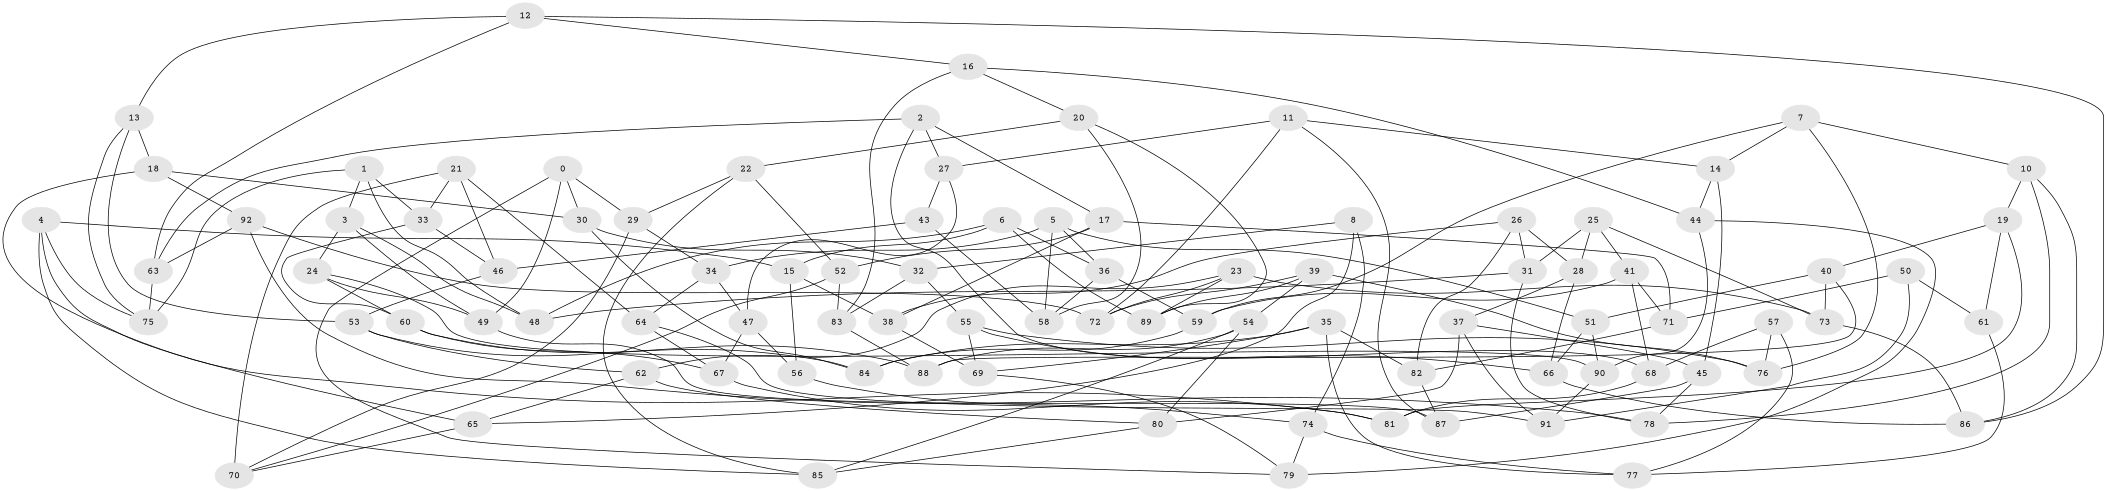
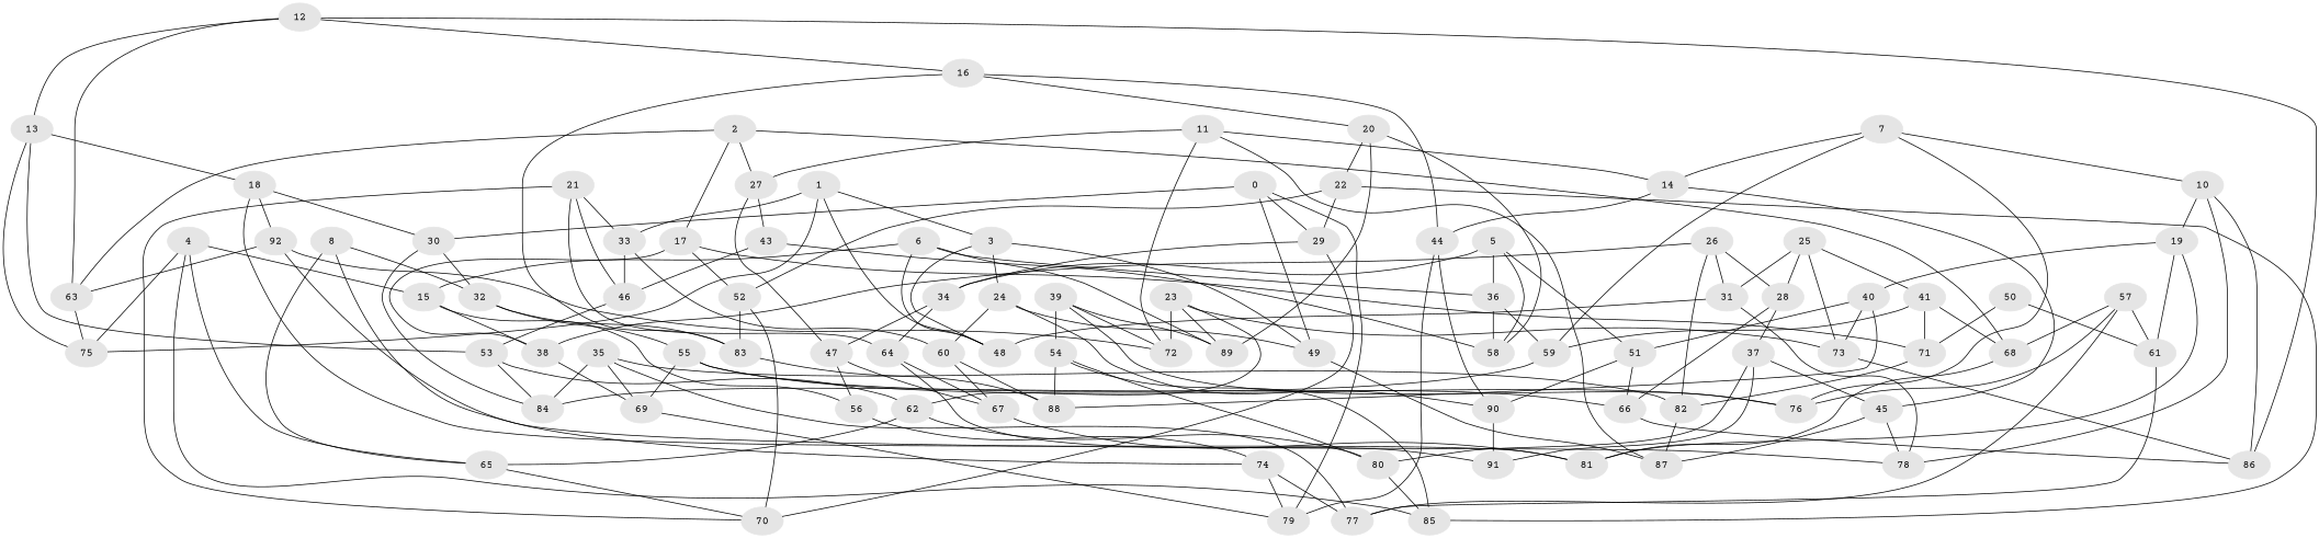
  graph {
    fontname="Courier Prime"
    node [color=gray90 fontname="Courier Prime" style=filled]
    edge [fontname="Courier Prime"]
    1
    3
    33
    48
    75
    24
    49
    46
    60
    2
    17
    27
    63
    68
    38
    52
    71
    43
    47
    81
    90
    87
    4
    15
    65
    85
    56
    70
    5
    34
    36
    51
    58
    64
    59
    66
    6
    89
    7
    10
    14
    76
    19
    78
    86
    44
    45
    84
    8
    32
    74
    83
    55
    50
    61
    91
    79
    77
    n59 [label=0]
    29
    30
    40
    11
    72
    12
    13
    16
    18
    53
    20
    n71 [label=92]
    62
    69
    22
    88
    82
    73
    21
    67
    23
    80
    25
    28
    31
    41
    37
    26
    35
    39
    54
    57
    1 -- 3
    1 -- 33
    1 -- 48
    1 -- 75
    3 -- 48
    3 -- 24
    3 -- 49
    33 -- 46
    33 -- 60
    24 -- 49
    24 -- 60
    24 -- 90
    49 -- 87
    46 -- 53
    60 -- 88
    60 -- 67
    2 -- 17
    2 -- 27
    2 -- 63
    2 -- 68
    17 -- 38
    17 -- 52
    17 -- 71
    27 -- 43
    27 -- 47
    63 -- 75
    68 -- 81
    38 -- 69
    52 -- 70
    52 -- 83
    71 -- 82
    43 -- 46
    43 -- 58
    47 -- 56
    47 -- 67
    90 -- 91
    4 -- 75
    4 -- 15
    4 -- 65
    4 -- 85
    15 -- 38
    15 -- 56
    65 -- 70
    56 -- 74
    5 -- 34
    5 -- 36
    5 -- 51
    5 -- 58
    34 -- 47
    34 -- 64
    36 -- 58
    36 -- 59
    51 -- 90
    51 -- 66
    64 -- 91
    64 -- 67
    59 -- 84
    66 -- 86
    6 -- 48
    6 -- 15
    6 -- 36
    6 -- 89
    7 -- 59
    7 -- 10
    7 -- 14
    7 -- 76
    10 -- 19
    10 -- 78
    10 -- 86
    14 -- 44
    14 -- 45
    19 -- 81
    19 -- 61
    19 -- 40
    44 -- 90
    44 -- 79
    45 -- 87
    45 -- 78
    8 -- 65
    8 -- 32
    8 -- 74
    32 -- 83
    32 -- 55
    74 -- 79
    74 -- 77
    83 -- 88
    55 -- 66
    55 -- 76
    55 -- 69
    50 -- 71
    50 -- 61
-   50 -- 91
    61 -- 77
    n59 -- 49
    n59 -- 79
    n59 -- 29
    n59 -- 30
    29 -- 70
    29 -- 34
    30 -- 84
    30 -- 32
    40 -- 51
    40 -- 88
    40 -- 73
    11 -- 27
    11 -- 87
    11 -- 14
    11 -- 72
    12 -- 63
    12 -- 86
    12 -- 13
    12 -- 16
    13 -- 75
    13 -- 18
    13 -- 53
    16 -- 44
    16 -- 83
    16 -- 20
    18 -- 81
    18 -- 30
    18 -- n71
    53 -- 84
    53 -- 62
    20 -- 58
    20 -- 89
    20 -- 22
    n71 -- 63
    n71 -- 78
    n71 -- 72
    62 -- 65
    62 -- 80
    69 -- 79
    22 -- 52
    22 -- 85
    22 -- 29
    82 -- 87
    73 -- 86
    21 -- 33
    21 -- 46
    21 -- 70
    21 -- 64
    67 -- 81
    23 -- 89
    23 -- 72
    23 -- 62
    23 -- 73
    80 -- 85
    25 -- 73
    25 -- 28
    25 -- 31
    25 -- 41
    28 -- 66
    28 -- 37
    31 -- 48
    31 -- 78
    41 -- 68
    41 -- 71
    41 -- 59
    37 -- 45
    37 -- 91
    37 -- 80
    26 -- 38
    26 -- 82
    26 -- 28
    26 -- 31
    35 -- 84
    35 -- 77
    35 -- 69
    35 -- 82
    39 -- 89
    39 -- 76
    39 -- 72
    39 -- 54
    54 -- 85
    54 -- 88
    54 -- 80
    57 -- 68
    57 -- 76
+   57 -- 61
    57 -- 77
  }
